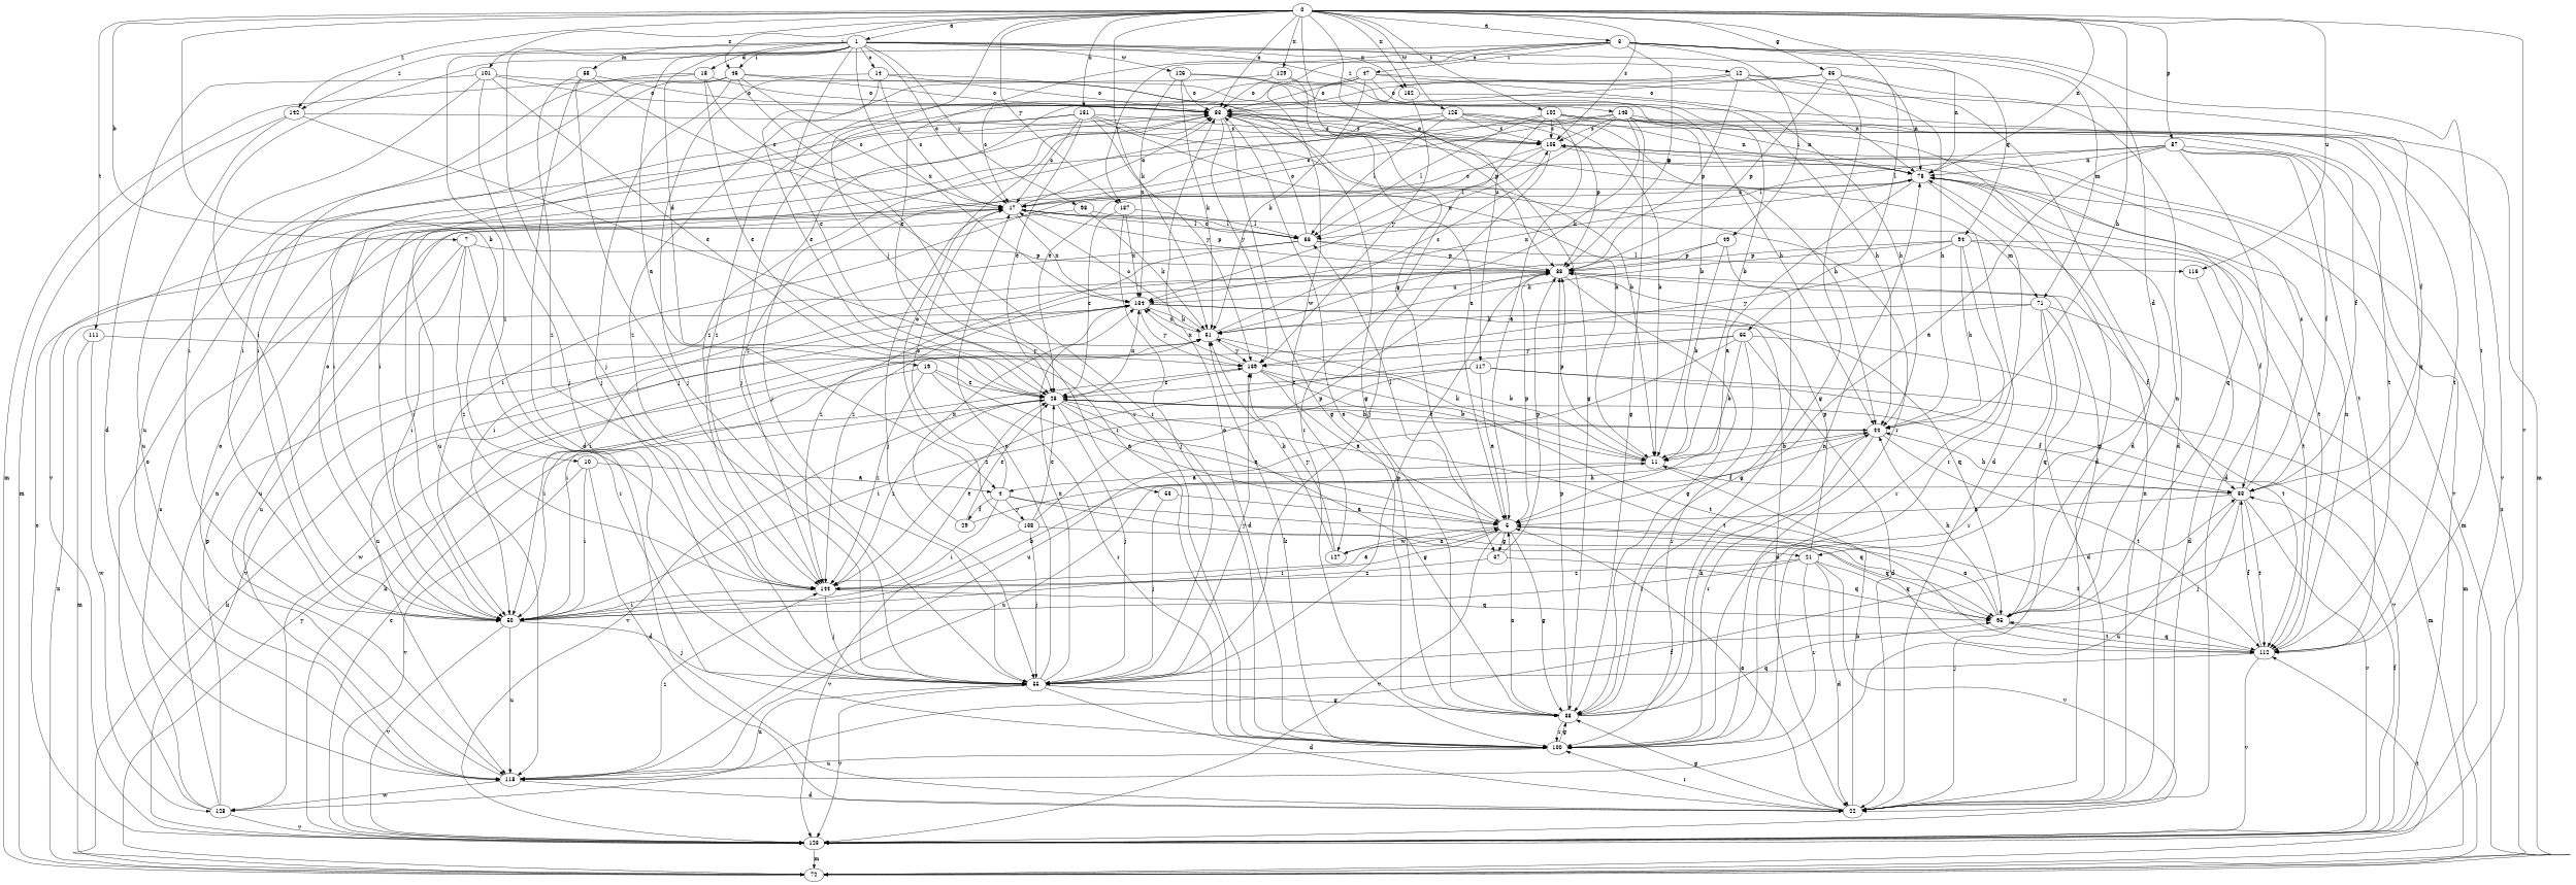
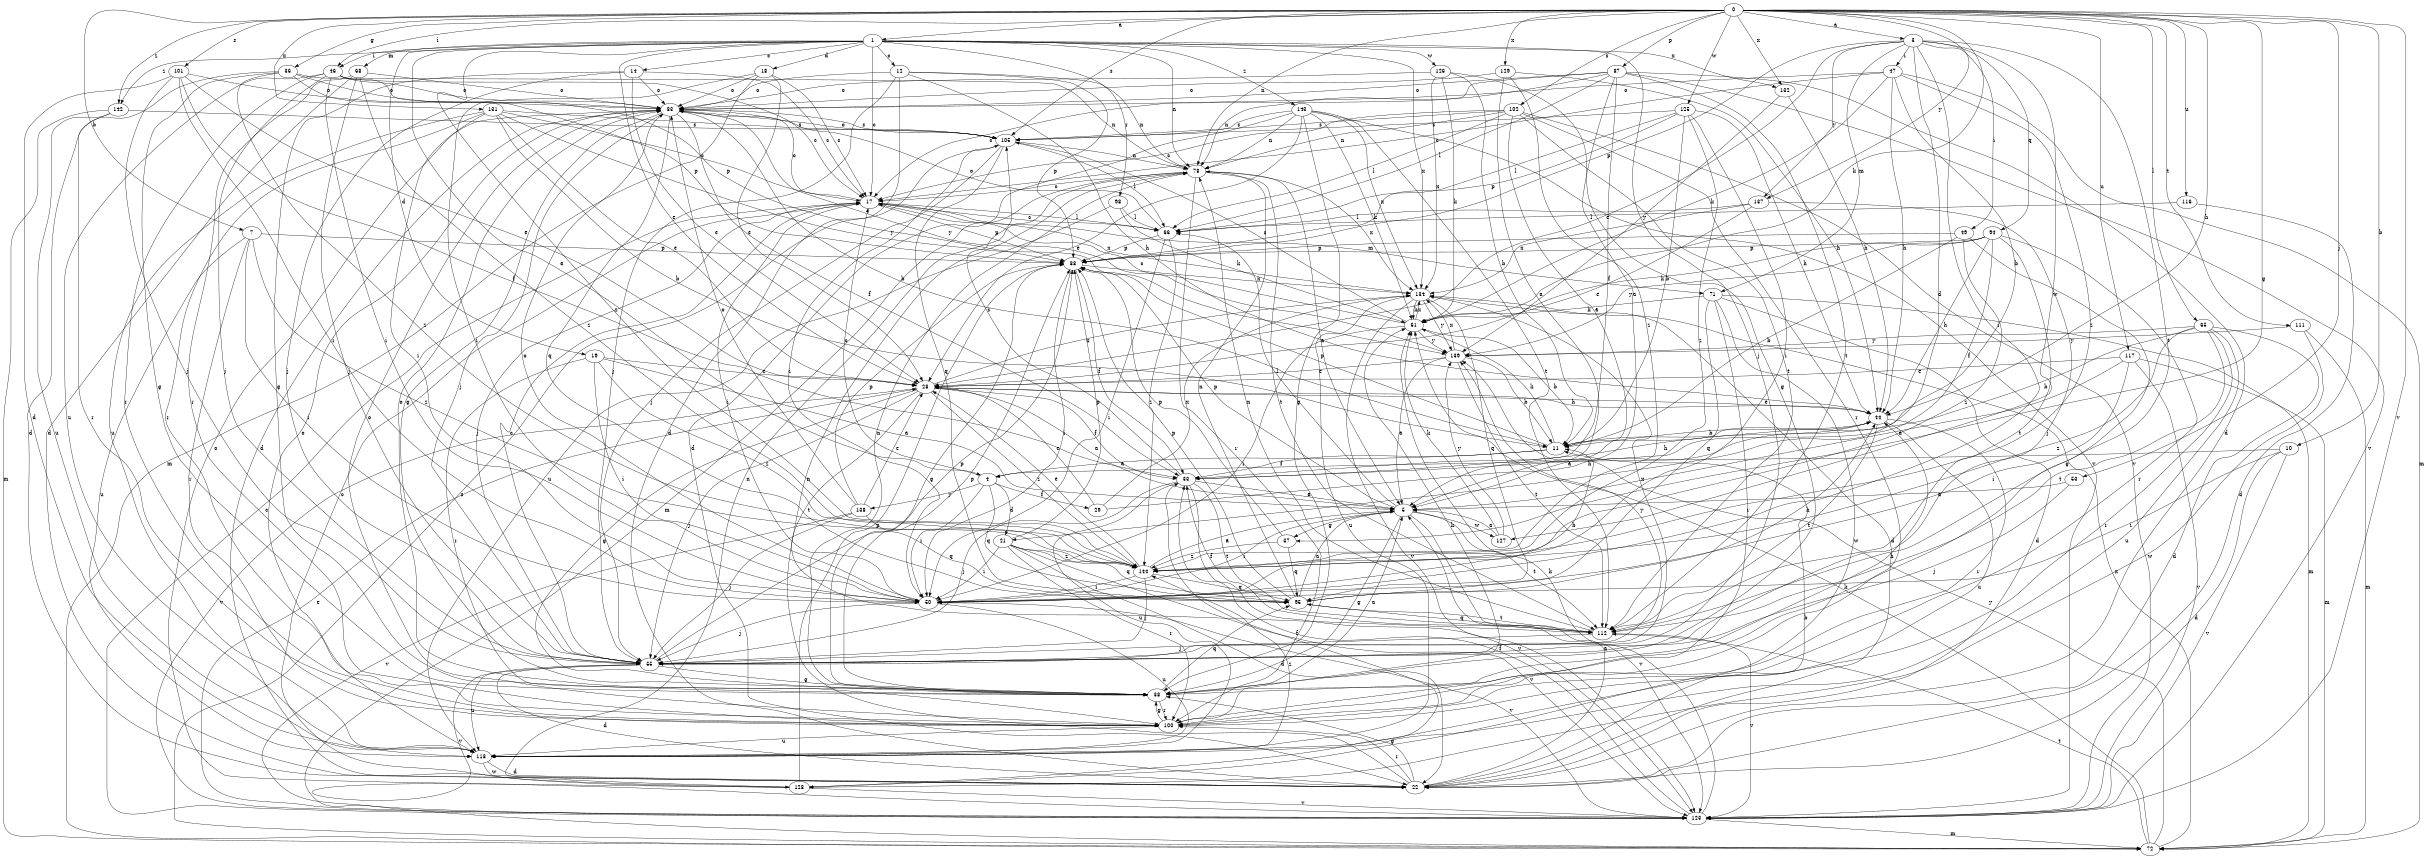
  strict digraph {
    0
    1
    3
    7
    10
    36
    37
    44
    46
    53
    61
    65
    78
    83
    87
    101
    102
    105
    111
    116
    117
    123
    125
    129
    131
    132
    137
    142
    4
    12
    14
    17
    18
    19
    28
    55
    68
    98
    126
    134
    143
    144
    21
    47
    49
    50
    71
    88
    94
    112
    127
    100
    118
    22
    38
    95
    11
    5
    139
    72
    33
    66
    128
    29
    138
    0 -> 1 [label=a]
    0 -> 3 [label=a]
    0 -> 7 [label=b]
    0 -> 10 [label=b]
    0 -> 36 [label=g]
    0 -> 37 [label=g]
    0 -> 44 [label=h]
    0 -> 46 [label=i]
    0 -> 53 [label=j]
    0 -> 61 [label=k]
    0 -> 65 [label=l]
    0 -> 78 [label=n]
-   0 -> 83 [label=o]
+   87 -> 83 [label=o]
    0 -> 87 [label=p]
    0 -> 101 [label=s]
    0 -> 102 [label=s]
    0 -> 105 [label=s]
    0 -> 111 [label=t]
    0 -> 116 [label=u]
    0 -> 117 [label=u]
    0 -> 123 [label=v]
    0 -> 125 [label=w]
    0 -> 129 [label=x]
    0 -> 131 [label=x]
    0 -> 132 [label=x]
    0 -> 137 [label=y]
    0 -> 142 [label=z]
    1 -> 46 [label=i]
    1 -> 78 [label=n]
    1 -> 132 [label=x]
    1 -> 142 [label=z]
    1 -> 4 [label=a]
    1 -> 12 [label=c]
    1 -> 14 [label=c]
    1 -> 17 [label=c]
    1 -> 18 [label=d]
    1 -> 19 [label=d]
    1 -> 28 [label=e]
    1 -> 55 [label=j]
    1 -> 68 [label=m]
    1 -> 98 [label=r]
    1 -> 126 [label=w]
    1 -> 134 [label=x]
    1 -> 143 [label=z]
    1 -> 144 [label=z]
    3 -> 137 [label=y]
    3 -> 28 [label=e]
    3 -> 21 [label=d]
    3 -> 47 [label=i]
    3 -> 49 [label=i]
    3 -> 50 [label=i]
    3 -> 71 [label=m]
    3 -> 88 [label=p]
    3 -> 94 [label=q]
    3 -> 112 [label=t]
    3 -> 127 [label=w]
    7 -> 144 [label=z]
    7 -> 50 [label=i]
    7 -> 88 [label=p]
    7 -> 100 [label=r]
    7 -> 118 [label=u]
    10 -> 123 [label=v]
    10 -> 4 [label=a]
    10 -> 50 [label=i]
    10 -> 22 [label=d]
    36 -> 78 [label=n]
    36 -> 83 [label=o]
    36 -> 144 [label=z]
    36 -> 88 [label=p]
    36 -> 22 [label=d]
    36 -> 38 [label=g]
    37 -> 144 [label=z]
    37 -> 88 [label=p]
    37 -> 95 [label=q]
    44 -> 28 [label=e]
    44 -> 112 [label=t]
    44 -> 100 [label=r]
    44 -> 118 [label=u]
    44 -> 11 [label=b]
    46 -> 83 [label=o]
    46 -> 17 [label=c]
    46 -> 55 [label=j]
    46 -> 50 [label=i]
    46 -> 88 [label=p]
    46 -> 100 [label=r]
    46 -> 118 [label=u]
    53 -> 55 [label=j]
    53 -> 5 [label=a]
    61 -> 105 [label=s]
    61 -> 17 [label=c]
    61 -> 134 [label=x]
    61 -> 50 [label=i]
    61 -> 11 [label=b]
    61 -> 139 [label=y]
    65 -> 144 [label=z]
    65 -> 112 [label=t]
    65 -> 100 [label=r]
    65 -> 118 [label=u]
    65 -> 22 [label=d]
    65 -> 11 [label=b]
    65 -> 139 [label=y]
    78 -> 17 [label=c]
    78 -> 134 [label=x]
    78 -> 112 [label=t]
    78 -> 100 [label=r]
    78 -> 5 [label=a]
    78 -> 72 [label=m]
    83 -> 105 [label=s]
    83 -> 55 [label=j]
    83 -> 22 [label=d]
    83 -> 38 [label=g]
    83 -> 95 [label=q]
    83 -> 11 [label=b]
    83 -> 139 [label=y]
    83 -> 33 [label=f]
    87 -> 78 [label=n]
    87 -> 123 [label=v]
    87 -> 17 [label=c]
    87 -> 112 [label=t]
    87 -> 22 [label=d]
    87 -> 5 [label=a]
    87 -> 33 [label=f]
    87 -> 66 [label=l]
    101 -> 83 [label=o]
    101 -> 28 [label=e]
    101 -> 55 [label=j]
    101 -> 50 [label=i]
    101 -> 118 [label=d]
    101 -> 33 [label=f]
    102 -> 78 [label=n]
    102 -> 105 [label=s]
    102 -> 123 [label=v]
    102 -> 17 [label=c]
    102 -> 112 [label=t]
    102 -> 100 [label=r]
    102 -> 5 [label=a]
    102 -> 66 [label=l]
    105 -> 78 [label=n]
    105 -> 83 [label=o]
    105 -> 55 [label=j]
    105 -> 50 [label=i]
    105 -> 95 [label=q]
    105 -> 66 [label=l]
    111 -> 139 [label=y]
    111 -> 72 [label=m]
    111 -> 128 [label=w]
    116 -> 22 [label=d]
-   66 -> 116 [label=l]
+   116 -> 66 [label=l]
    117 -> 123 [label=v]
    117 -> 28 [label=e]
    117 -> 50 [label=i]
    117 -> 5 [label=a]
    117 -> 72 [label=m]
    123 -> 61 [label=k]
    123 -> 17 [label=c]
    123 -> 28 [label=e]
    123 -> 72 [label=m]
    123 -> 33 [label=f]
    125 -> 44 [label=h]
    125 -> 105 [label=s]
    125 -> 144 [label=z]
    125 -> 50 [label=i]
    125 -> 88 [label=p]
    125 -> 11 [label=b]
    125 -> 66 [label=l]
    129 -> 44 [label=h]
    129 -> 83 [label=o]
    129 -> 144 [label=z]
    129 -> 5 [label=a]
    131 -> 105 [label=s]
    131 -> 17 [label=c]
    131 -> 28 [label=e]
    131 -> 50 [label=i]
    131 -> 100 [label=r]
    131 -> 118 [label=u]
    131 -> 11 [label=b]
    131 -> 139 [label=y]
    132 -> 44 [label=h]
    132 -> 139 [label=y]
    137 -> 28 [label=e]
    137 -> 55 [label=j]
    137 -> 134 [label=x]
    137 -> 66 [label=l]
    142 -> 105 [label=s]
    142 -> 100 [label=r]
    142 -> 118 [label=u]
    142 -> 72 [label=m]
    4 -> 17 [label=c]
    4 -> 21 [label=d]
    4 -> 50 [label=i]
    4 -> 95 [label=q]
    4 -> 29 [label=f]
    4 -> 138 [label=y]
    12 -> 44 [label=h]
    12 -> 78 [label=n]
    12 -> 83 [label=o]
    12 -> 55 [label=j]
    12 -> 88 [label=p]
    12 -> 22 [label=d]
    14 -> 83 [label=o]
    14 -> 17 [label=c]
    14 -> 28 [label=e]
    14 -> 55 [label=j]
    14 -> 38 [label=g]
    17 -> 83 [label=o]
    17 -> 55 [label=j]
    17 -> 134 [label=x]
    17 -> 50 [label=i]
    17 -> 71 [label=m]
    17 -> 88 [label=p]
    17 -> 66 [label=l]
    18 -> 83 [label=o]
    18 -> 17 [label=c]
    18 -> 28 [label=e]
    18 -> 50 [label=i]
    18 -> 72 [label=m]
    19 -> 28 [label=e]
    19 -> 144 [label=z]
    19 -> 50 [label=i]
    19 -> 100 [label=r]
    19 -> 5 [label=a]
    28 -> 44 [label=h]
    28 -> 123 [label=v]
    28 -> 55 [label=j]
    28 -> 134 [label=x]
    28 -> 144 [label=z]
    28 -> 112 [label=t]
    28 -> 38 [label=g]
    28 -> 5 [label=a]
    28 -> 33 [label=f]
    55 -> 123 [label=v]
    55 -> 17 [label=c]
    55 -> 134 [label=x]
    55 -> 88 [label=p]
    55 -> 118 [label=u]
    55 -> 22 [label=d]
    55 -> 38 [label=g]
    55 -> 139 [label=y]
    68 -> 83 [label=o]
    68 -> 55 [label=j]
    68 -> 144 [label=z]
    68 -> 100 [label=r]
    68 -> 22 [label=d]
    98 -> 61 [label=k]
    98 -> 118 [label=u]
    98 -> 66 [label=l]
    126 -> 61 [label=k]
    126 -> 83 [label=o]
    126 -> 134 [label=x]
    126 -> 38 [label=g]
    126 -> 11 [label=b]
    134 -> 61 [label=k]
    134 -> 123 [label=v]
    134 -> 118 [label=u]
    134 -> 22 [label=d]
    134 -> 95 [label=q]
    134 -> 139 [label=y]
    143 -> 61 [label=k]
    143 -> 78 [label=n]
    143 -> 105 [label=s]
    143 -> 123 [label=v]
    143 -> 28 [label=e]
    143 -> 134 [label=x]
    143 -> 112 [label=t]
    143 -> 22 [label=d]
    143 -> 38 [label=g]
    144 -> 28 [label=e]
    144 -> 55 [label=j]
    144 -> 50 [label=i]
    144 -> 95 [label=q]
    144 -> 5 [label=a]
    21 -> 123 [label=v]
    21 -> 144 [label=z]
    21 -> 50 [label=i]
    21 -> 88 [label=p]
    21 -> 100 [label=r]
    21 -> 22 [label=d]
    21 -> 95 [label=q]
    47 -> 44 [label=h]
    47 -> 61 [label=k]
    47 -> 83 [label=o]
    47 -> 17 [label=c]
    47 -> 144 [label=z]
    47 -> 11 [label=b]
    47 -> 72 [label=m]
    49 -> 144 [label=z]
    49 -> 88 [label=p]
    49 -> 38 [label=g]
    49 -> 11 [label=b]
    50 -> 83 [label=o]
    50 -> 123 [label=v]
    50 -> 55 [label=j]
    50 -> 118 [label=u]
    50 -> 11 [label=b]
    71 -> 61 [label=k]
    71 -> 100 [label=r]
    71 -> 22 [label=d]
    71 -> 95 [label=q]
    71 -> 72 [label=m]
    71 -> 128 [label=w]
    88 -> 134 [label=x]
    88 -> 50 [label=i]
    88 -> 38 [label=g]
    88 -> 33 [label=f]
    94 -> 44 [label=h]
    94 -> 61 [label=k]
    94 -> 88 [label=p]
    94 -> 112 [label=t]
    94 -> 100 [label=r]
    94 -> 139 [label=y]
    94 -> 33 [label=f]
    112 -> 78 [label=n]
    112 -> 123 [label=v]
    112 -> 55 [label=j]
    112 -> 95 [label=q]
    112 -> 33 [label=f]
    127 -> 61 [label=k]
    127 -> 5 [label=a]
    127 -> 139 [label=y]
    100 -> 61 [label=k]
    100 -> 83 [label=o]
    100 -> 118 [label=u]
    100 -> 38 [label=g]
    118 -> 83 [label=o]
    118 -> 144 [label=z]
    118 -> 22 [label=d]
    118 -> 128 [label=w]
    22 -> 78 [label=n]
    22 -> 100 [label=r]
    22 -> 38 [label=g]
    22 -> 11 [label=b]
    22 -> 5 [label=a]
    38 -> 44 [label=h]
    38 -> 78 [label=n]
    38 -> 83 [label=o]
    38 -> 88 [label=p]
    38 -> 100 [label=r]
    38 -> 95 [label=q]
    38 -> 5 [label=a]
    95 -> 44 [label=h]
    95 -> 78 [label=n]
    95 -> 88 [label=p]
    95 -> 112 [label=t]
    95 -> 5 [label=a]
    11 -> 61 [label=k]
    11 -> 4 [label=a]
    11 -> 88 [label=p]
    11 -> 33 [label=f]
    5 -> 37 [label=g]
    5 -> 123 [label=v]
    5 -> 50 [label=i]
    5 -> 88 [label=p]
    5 -> 112 [label=t]
    5 -> 127 [label=w]
    5 -> 38 [label=g]
    5 -> 66 [label=l]
    139 -> 28 [label=e]
    139 -> 134 [label=x]
    139 -> 112 [label=t]
    139 -> 11 [label=b]
    139 -> 5 [label=a]
    72 -> 61 [label=k]
    72 -> 105 [label=s]
    72 -> 134 [label=x]
    72 -> 112 [label=t]
    72 -> 139 [label=y]
    33 -> 44 [label=h]
    33 -> 105 [label=s]
    33 -> 123 [label=v]
    33 -> 55 [label=j]
    33 -> 112 [label=t]
    33 -> 118 [label=u]
    33 -> 5 [label=a]
    66 -> 83 [label=o]
    66 -> 17 [label=c]
    66 -> 144 [label=z]
    66 -> 50 [label=i]
    66 -> 88 [label=p]
    128 -> 78 [label=n]
    128 -> 83 [label=o]
    128 -> 123 [label=v]
    128 -> 17 [label=c]
    128 -> 88 [label=p]
    128 -> 33 [label=f]
    29 -> 44 [label=h]
    29 -> 28 [label=e]
    29 -> 134 [label=x]
    138 -> 83 [label=o]
    138 -> 123 [label=v]
    138 -> 28 [label=e]
    138 -> 55 [label=j]
    138 -> 88 [label=p]
    138 -> 95 [label=q]
  }
